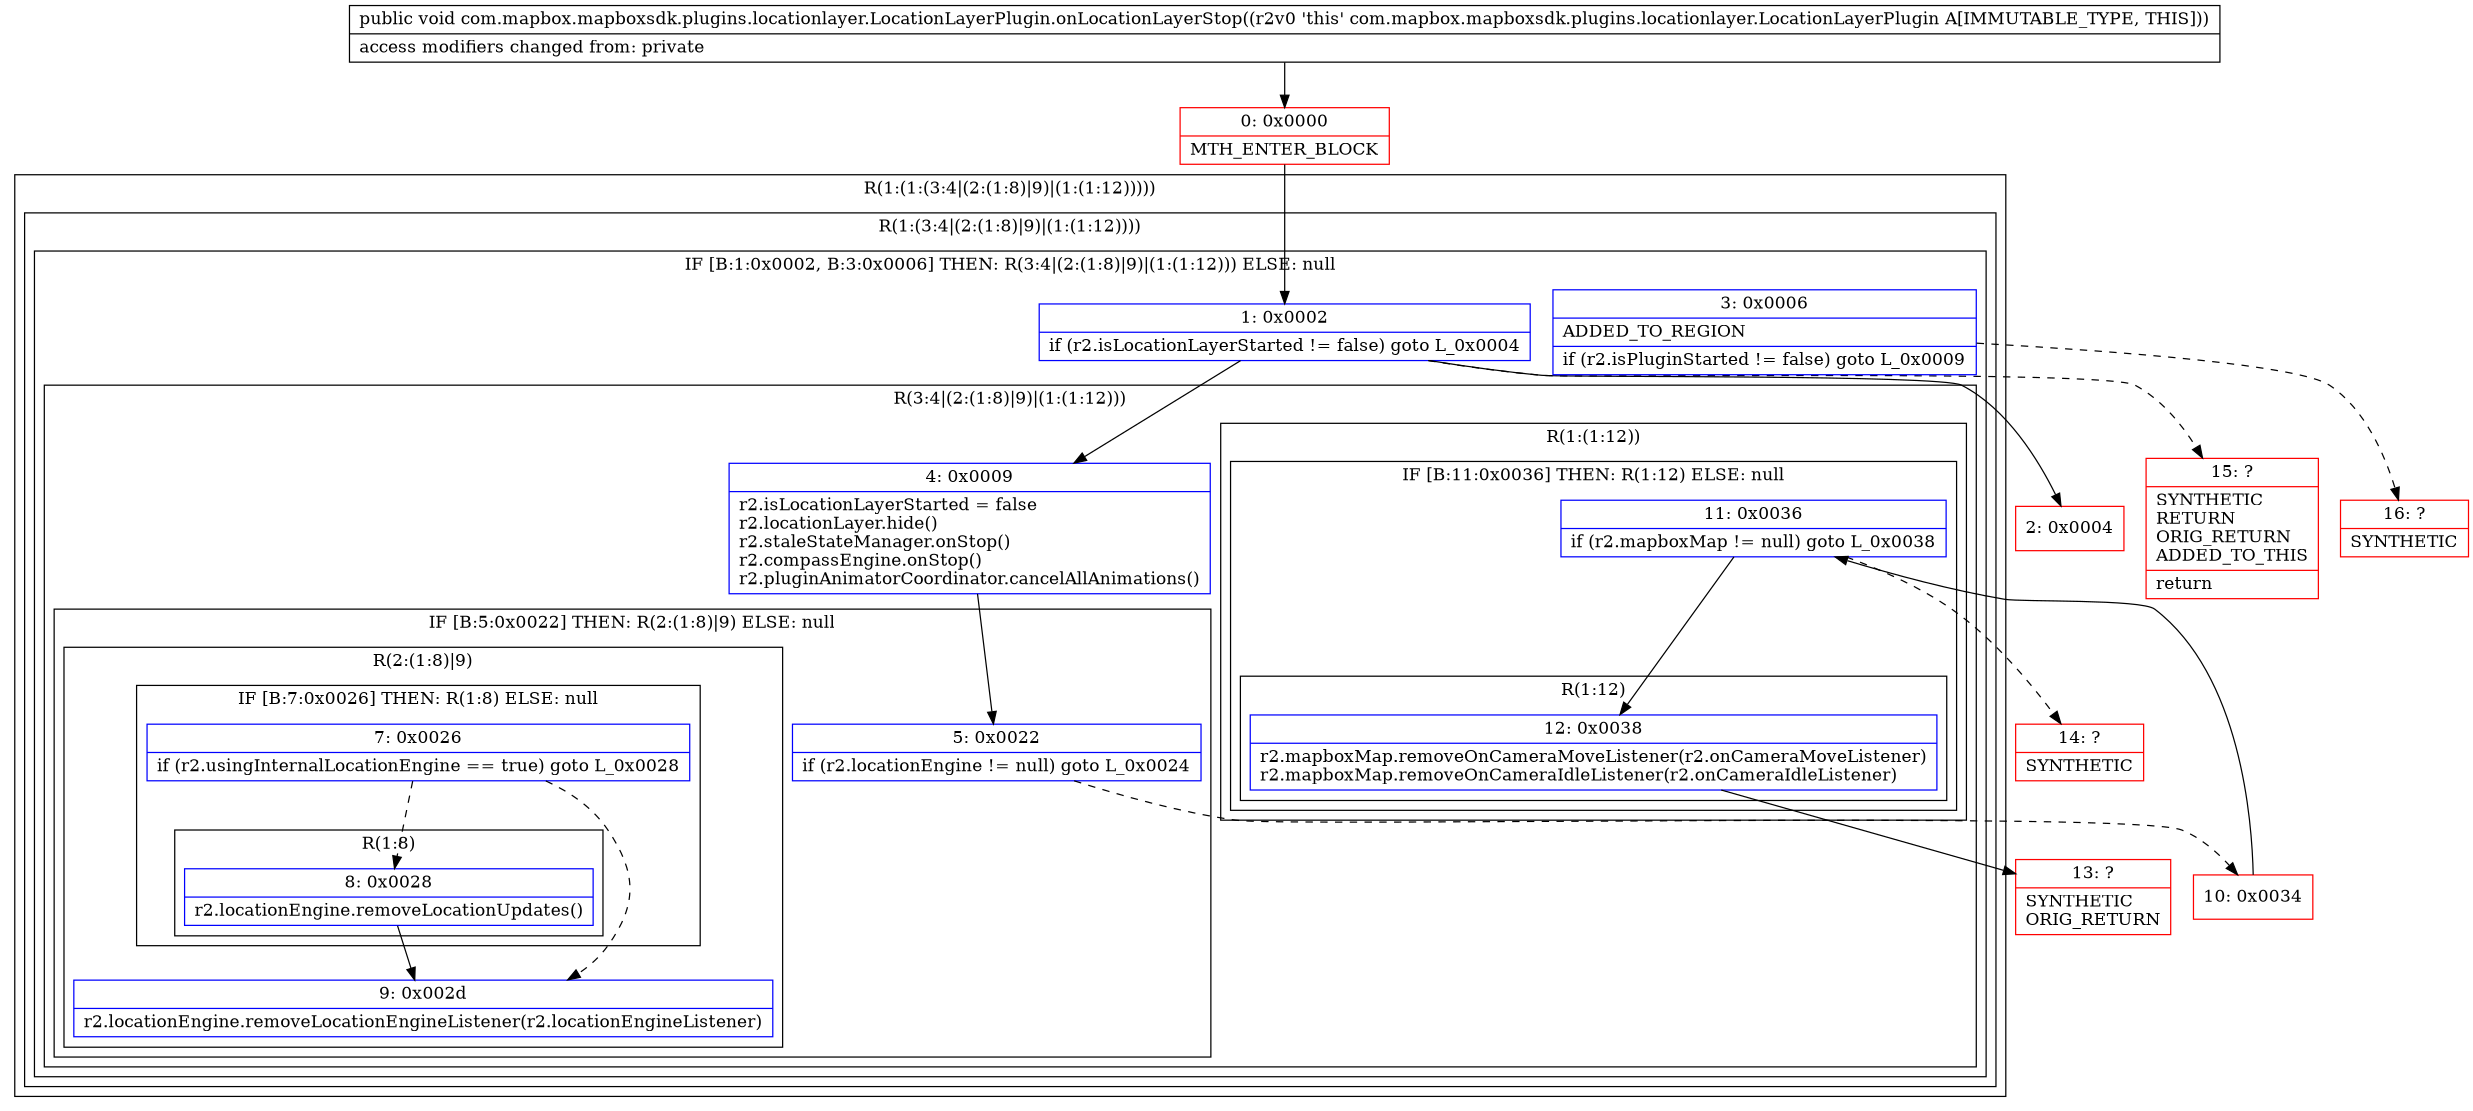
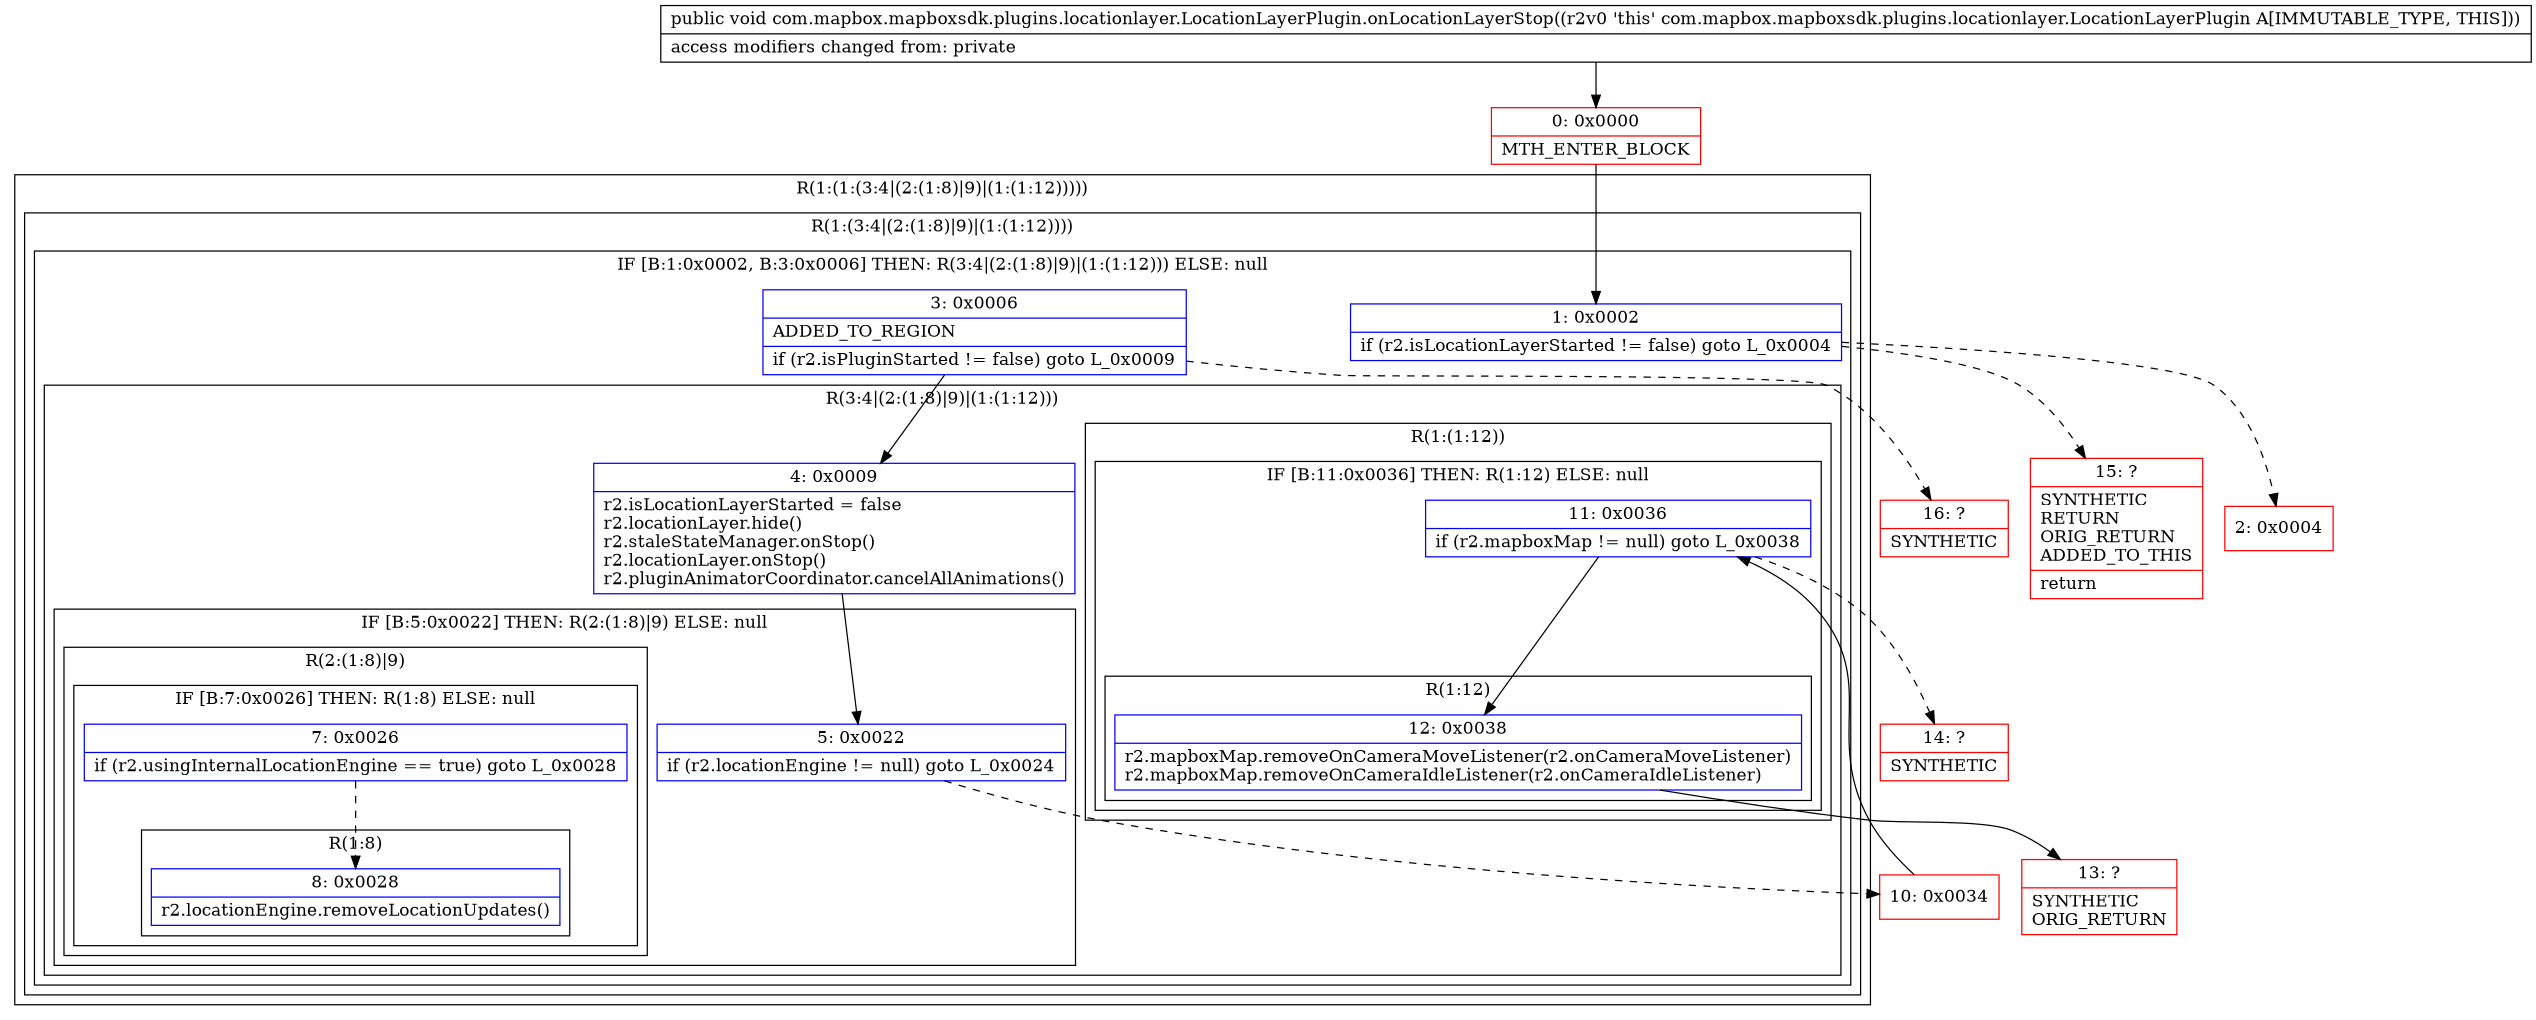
  digraph {
    node [color=blue shape=record]
    n1 [label="{8\:\ 0x0028|r2.locationEngine.removeLocationUpdates()\l}"]
    n2 [label="{7\:\ 0x0026|if (r2.usingInternalLocationEngine == true) goto L_0x0028\l}"]
-   n3 [label="{9\:\ 0x002d|r2.locationEngine.removeLocationEngineListener(r2.locationEngineListener)\l}"]
    n4 [label="{5\:\ 0x0022|if (r2.locationEngine != null) goto L_0x0024\l}"]
    n5 [label="{12\:\ 0x0038|r2.mapboxMap.removeOnCameraMoveListener(r2.onCameraMoveListener)\lr2.mapboxMap.removeOnCameraIdleListener(r2.onCameraIdleListener)\l}"]
    n6 [label="{11\:\ 0x0036|if (r2.mapboxMap != null) goto L_0x0038\l}"]
-   n7 [label="{4\:\ 0x0009|r2.isLocationLayerStarted = false\lr2.locationLayer.hide()\lr2.staleStateManager.onStop()\lr2.compassEngine.onStop()\lr2.pluginAnimatorCoordinator.cancelAllAnimations()\l}"]
+   n7 [label="{4\:\ 0x0009|r2.isLocationLayerStarted = false\lr2.locationLayer.hide()\lr2.staleStateManager.onStop()\lr2.locationLayer.onStop()\lr2.pluginAnimatorCoordinator.cancelAllAnimations()\l}"]
    n8 [label="{1\:\ 0x0002|if (r2.isLocationLayerStarted != false) goto L_0x0004\l}"]
    n9 [label="{3\:\ 0x0006|ADDED_TO_REGION\l|if (r2.isPluginStarted != false) goto L_0x0009\l}"]
    n10 [color=red label="{10\:\ 0x0034}"]
    n11 [color=red label="{13\:\ ?|SYNTHETIC\lORIG_RETURN\l}"]
    n12 [color=red label="{14\:\ ?|SYNTHETIC\l}"]
    n13 [color=red label="{2\:\ 0x0004}"]
    n14 [color=red label="{15\:\ ?|SYNTHETIC\lRETURN\lORIG_RETURN\lADDED_TO_THIS\l|return\l}"]
    n15 [color=red label="{16\:\ ?|SYNTHETIC\l}"]
    n16 [color=red label="{0\:\ 0x0000|MTH_ENTER_BLOCK\l}"]
    n17 [label="{public void com.mapbox.mapboxsdk.plugins.locationlayer.LocationLayerPlugin.onLocationLayerStop((r2v0 'this' com.mapbox.mapboxsdk.plugins.locationlayer.LocationLayerPlugin A[IMMUTABLE_TYPE, THIS]))  | access modifiers changed from: private\l}" color=""]
    subgraph cluster_1 {
      label="R(1:(1:(3:4|(2:(1:8)|9)|(1:(1:12)))))"
      subgraph cluster_2 {
        label="R(1:(3:4|(2:(1:8)|9)|(1:(1:12))))"
        subgraph cluster_3 {
          label="IF [B:1:0x0002, B:3:0x0006] THEN: R(3:4|(2:(1:8)|9)|(1:(1:12))) ELSE: null"
          n8
          n9
          subgraph cluster_4 {
            label="R(3:4|(2:(1:8)|9)|(1:(1:12)))"
            n7
            subgraph cluster_5 {
              label="IF [B:5:0x0022] THEN: R(2:(1:8)|9) ELSE: null"
              n4
              subgraph cluster_6 {
                label="R(2:(1:8)|9)"
-               n3
                subgraph cluster_7 {
                  label="IF [B:7:0x0026] THEN: R(1:8) ELSE: null"
                  n2
                  subgraph cluster_8 {
                    label="R(1:8)"
                    n1
                  }
                }
              }
            }
            subgraph cluster_9 {
              label="R(1:(1:12))"
              subgraph cluster_10 {
                label="IF [B:11:0x0036] THEN: R(1:12) ELSE: null"
                n6
                subgraph cluster_11 {
                  label="R(1:12)"
                  n5
                }
              }
            }
          }
        }
      }
    }
-   n1 -> n3
    n2 -> n1 [style=dashed]
-   n2 -> n3 [style=dashed]
    n4 -> n10 [style=dashed]
    n5 -> n11
    n6 -> n5
    n6 -> n12 [style=dashed]
    n7 -> n4
-   n8 -> n13
+   n8 -> n13 [style=dashed]
    n8 -> n14 [style=dashed]
-   n8 -> n7
+   n9 -> n7
    n9 -> n15 [style=dashed]
    n10 -> n6
    n16 -> n8
    n17 -> n16
  }
